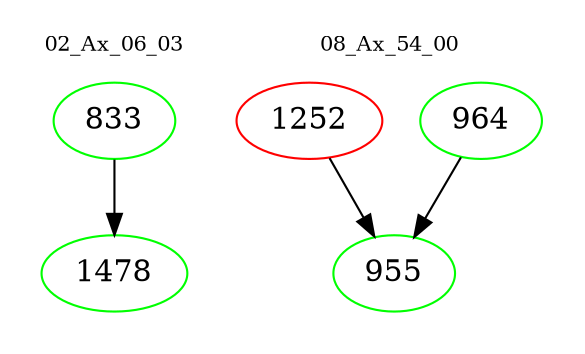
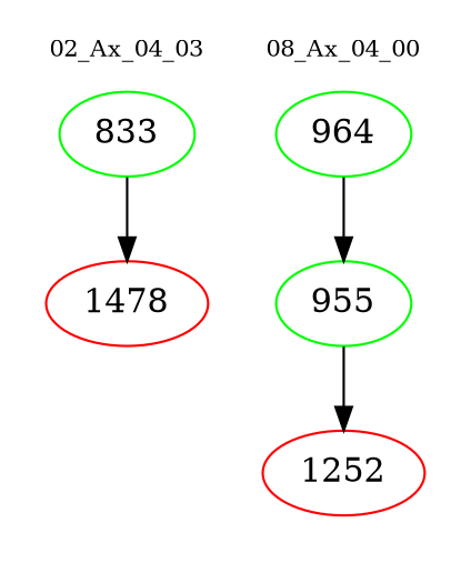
  digraph {
    node [color=green]
    edge [color=black]
    n1 [label=833]
-   n2 [label=1478]
+   n2 [color=red label=1478]
    n3 [label=955]
    n4 [label=964]
    n5 [color=red label=1252]
    subgraph cluster_1 {
      color=white
      fontsize=10
-     label="02_Ax_06_03"
+     label="02_Ax_04_03"
      n1
      n2
    }
    subgraph cluster_2 {
      color=white
      fontsize=10
-     label="08_Ax_54_00"
+     label="08_Ax_04_00"
      n3
      n4
      n5
    }
    n1 -> n2
-   n5 -> n3
+   n3 -> n5
    n4 -> n3
  }
